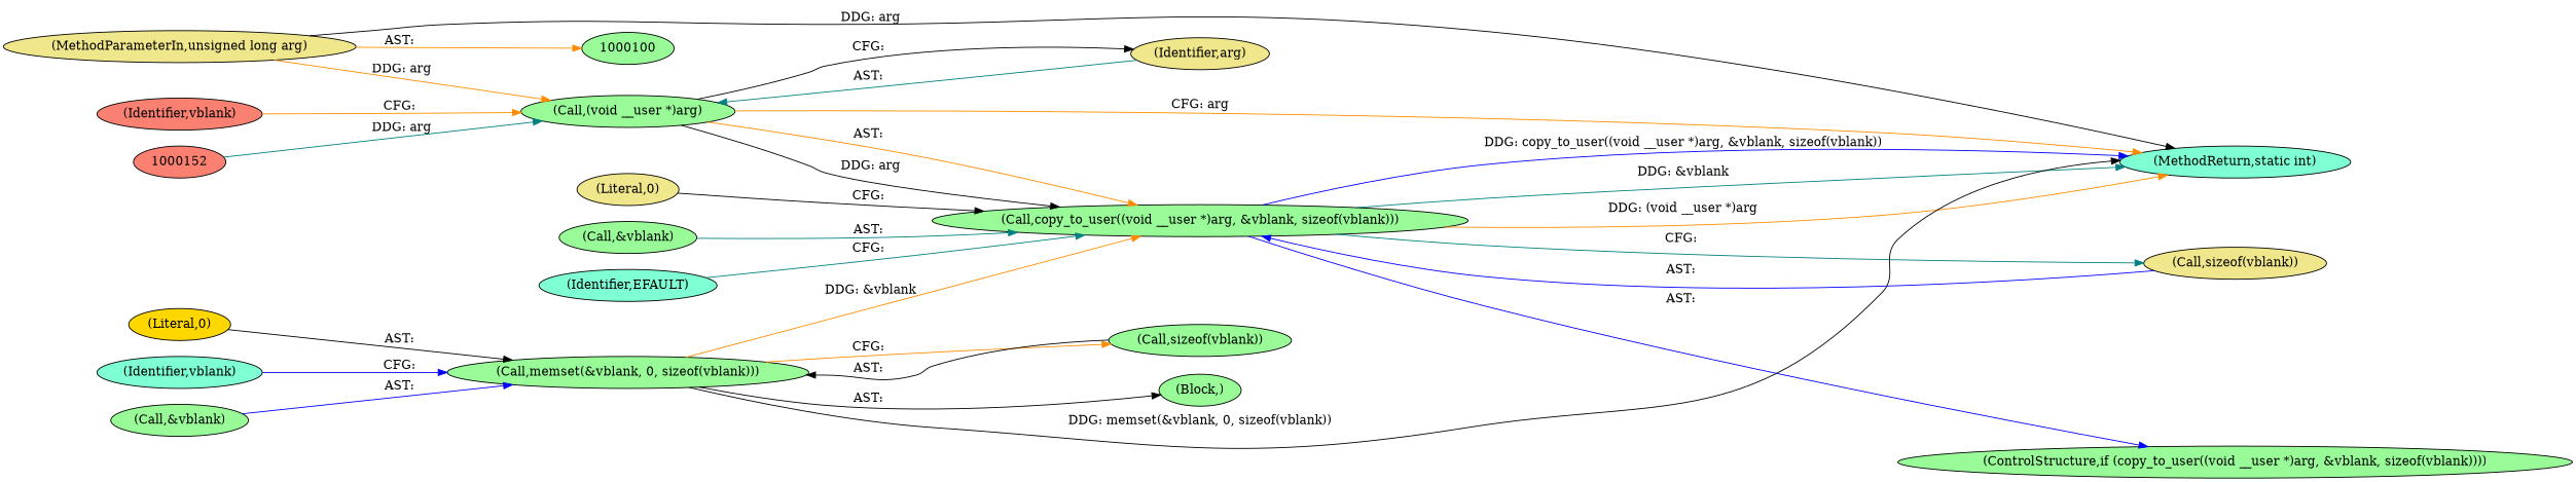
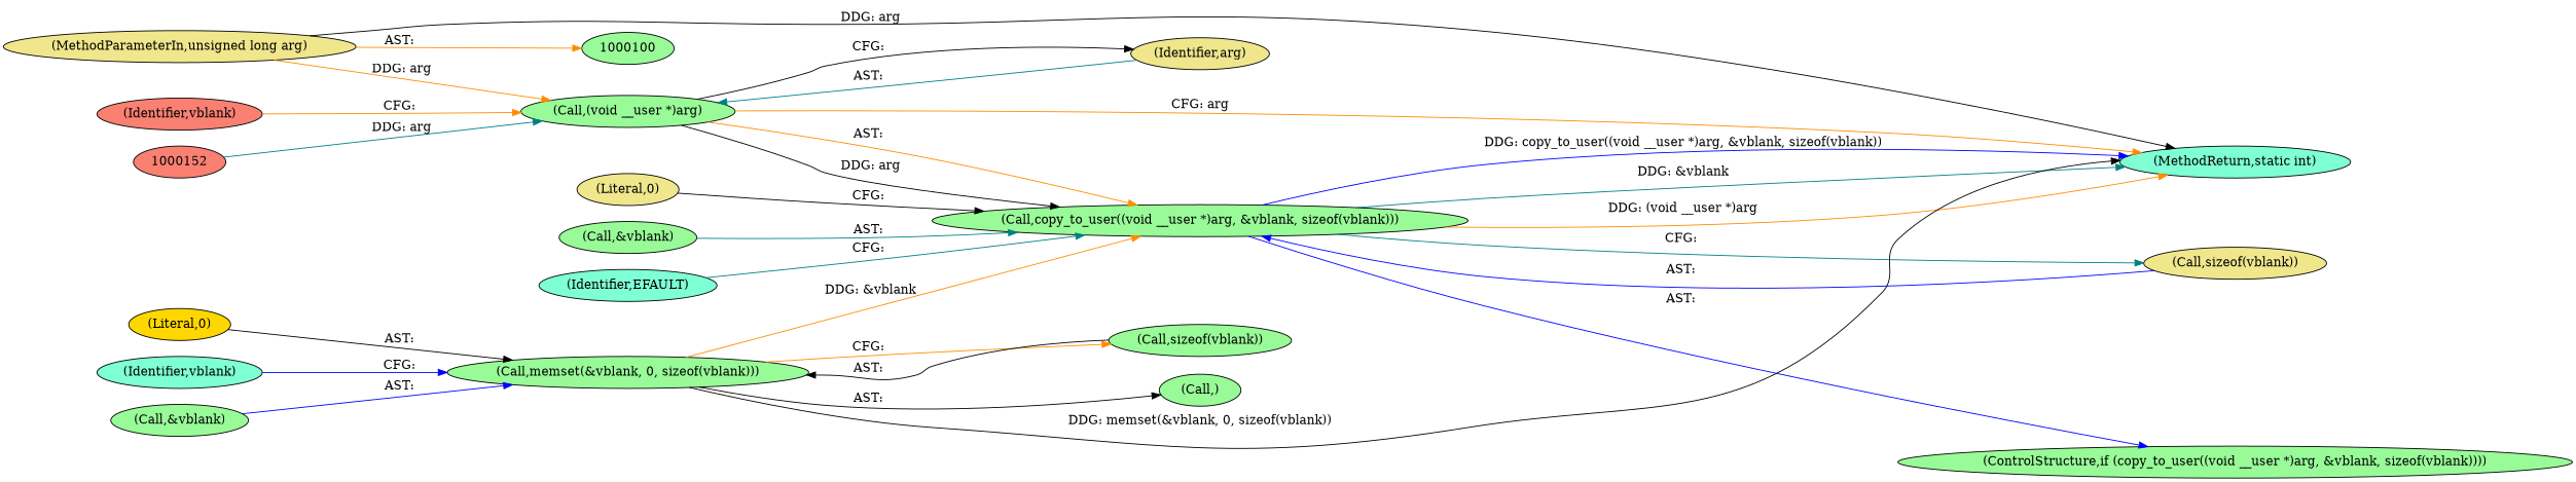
  digraph {
    rankdir=LR
    node [fillcolor=palegreen style=filled]
    edge [color=darkorange]
    n1 [label="(Call,copy_to_user((void __user *)arg, &vblank, sizeof(vblank)))"]
    n2 [fillcolor=aquamarine label="(MethodReturn,static int)"]
    n3 [fillcolor=khaki label="(Call,sizeof(vblank))"]
    n4 [label="(ControlStructure,if (copy_to_user((void __user *)arg, &vblank, sizeof(vblank))))"]
    n5 [label="(Call,(void __user *)arg)"]
    n6 [fillcolor=khaki label="(Identifier,arg)"]
    n7 [fillcolor=khaki label="(MethodParameterIn,unsigned long arg)"]
    1000100
    n9 [label="(Call,memset(&vblank, 0, sizeof(vblank)))"]
    n10 [label="(Call,sizeof(vblank))"]
-   n11 [label="(Block,)"]
+   n11 [label="(Call,)"]
    n12 [label="(Call,&vblank)"]
    n13 [fillcolor=aquamarine label="(Identifier,EFAULT)"]
    n14 [label="(Call,&vblank)"]
    n15 [fillcolor=gold label="(Literal,0)"]
    n16 [fillcolor=aquamarine label="(Identifier,vblank)"]
    n17 [fillcolor=salmon label="(Identifier,vblank)"]
    n18 [fillcolor=khaki label="(Literal,0)"]
    1000152 [fillcolor=salmon]
    n1 -> n2 [color=teal label="DDG: &vblank"]
    n1 -> n2 [label="DDG: (void __user *)arg"]
    n1 -> n2 [color=blue label="DDG: copy_to_user((void __user *)arg, &vblank, sizeof(vblank))"]
    n1 -> n3 [color=teal label="CFG: "]
    n1 -> n4 [color=blue label="AST: "]
    n3 -> n1 [color=blue label="AST: "]
    n5 -> n1 [label="AST: "]
    n5 -> n1 [color=black label="DDG: arg"]
    n5 -> n2 [label="CFG: arg"]
    n5 -> n6 [color=black label="CFG: "]
    n6 -> n5 [color=teal label="AST: "]
    n7 -> n2 [color=black label="DDG: arg"]
    n7 -> n5 [label="DDG: arg"]
    n7 -> 1000100 [label="AST: "]
    n9 -> n1 [label="DDG: &vblank"]
    n9 -> n2 [color=black label="DDG: memset(&vblank, 0, sizeof(vblank))"]
    n9 -> n10 [label="CFG: "]
    n9 -> n11 [color=black label="AST: "]
    n10 -> n9 [color=black label="AST: "]
    n12 -> n1 [color=teal label="AST: "]
    n13 -> n1 [color=teal label="CFG: "]
    n14 -> n9 [color=blue label="AST: "]
    n15 -> n9 [color=black label="AST: "]
    n16 -> n9 [color=blue label="CFG: "]
    n17 -> n5 [label="CFG: "]
    n18 -> n1 [color=black label="CFG: "]
    1000152 -> n5 [color=teal label="DDG: arg"]
  }
